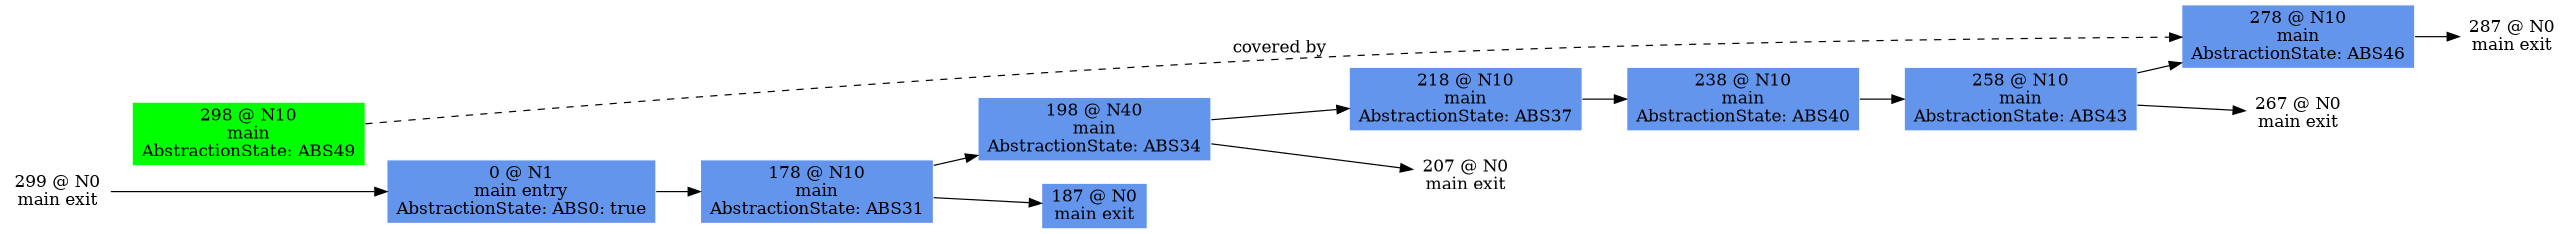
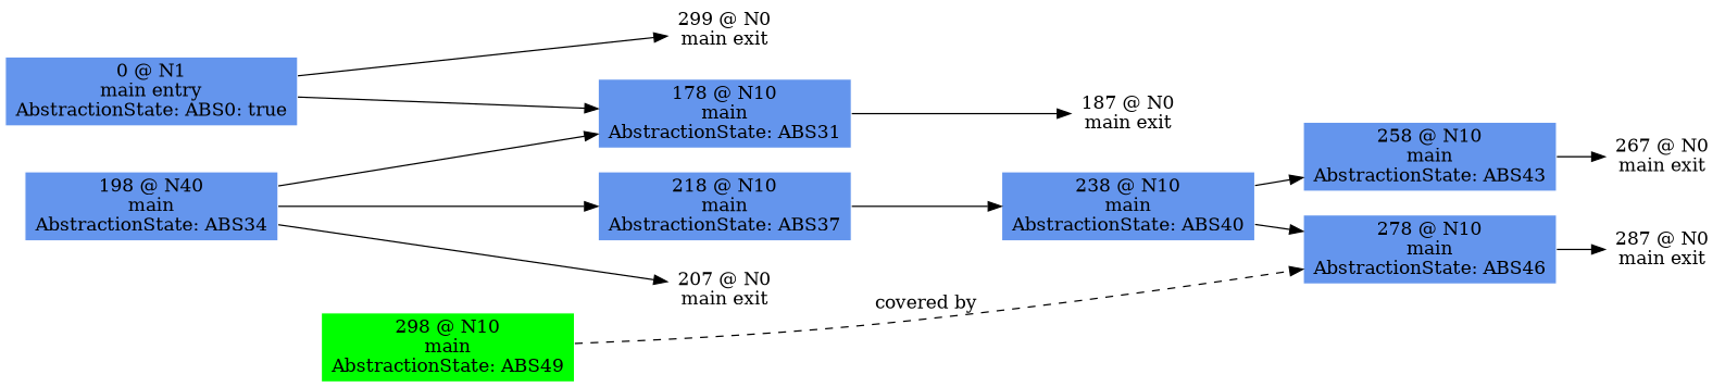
  digraph {
    rankdir=LR
    node [color=white fillcolor=cornflowerblue shape=box style=filled]
    n1 [label="0 @ N1\nmain entry\nAbstractionState: ABS0: true\n"]
    n2 [label="299 @ N0\nmain exit\n" fillcolor=""]
    n3 [label="178 @ N10\nmain\nAbstractionState: ABS31\n"]
    n4 [label="198 @ N40\nmain\nAbstractionState: ABS34\n"]
-   n5 [label="187 @ N0\nmain exit\n"]
+   n5 [label="187 @ N0\nmain exit\n" fillcolor=""]
    n6 [label="218 @ N10\nmain\nAbstractionState: ABS37\n"]
    n7 [label="207 @ N0\nmain exit\n" fillcolor=""]
    n8 [label="238 @ N10\nmain\nAbstractionState: ABS40\n"]
    n9 [label="258 @ N10\nmain\nAbstractionState: ABS43\n"]
    n10 [label="278 @ N10\nmain\nAbstractionState: ABS46\n"]
    n11 [label="267 @ N0\nmain exit\n" fillcolor=""]
    n12 [label="287 @ N0\nmain exit\n" fillcolor=""]
    n13 [fillcolor=green label="298 @ N10\nmain\nAbstractionState: ABS49\n"]
-   n2 -> n1
+   n1 -> n2
    n1 -> n3
-   n3 -> n4
+   n4 -> n3
    n3 -> n5
    n4 -> n6
    n4 -> n7
    n6 -> n8
    n8 -> n9
-   n9 -> n10
+   n8 -> n10
    n9 -> n11
    n10 -> n12
    n13 -> n10 [label="covered by" style=dashed weight=0]
  }
